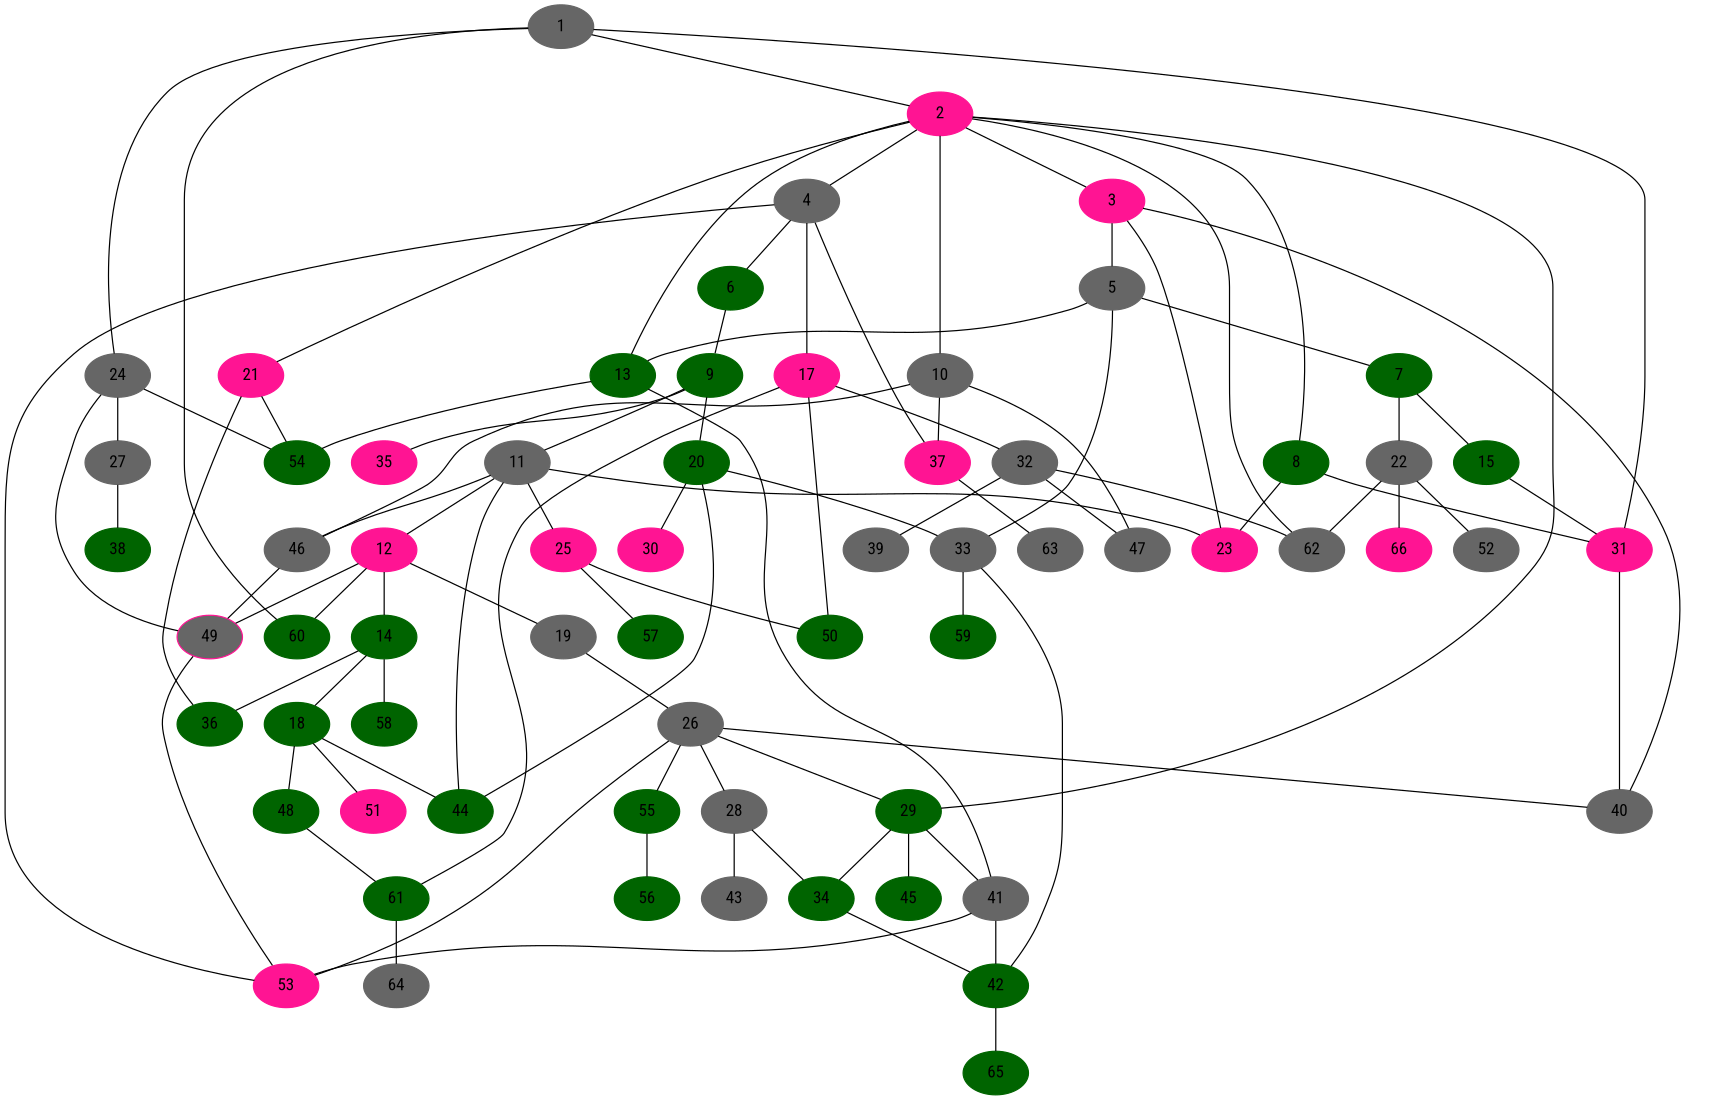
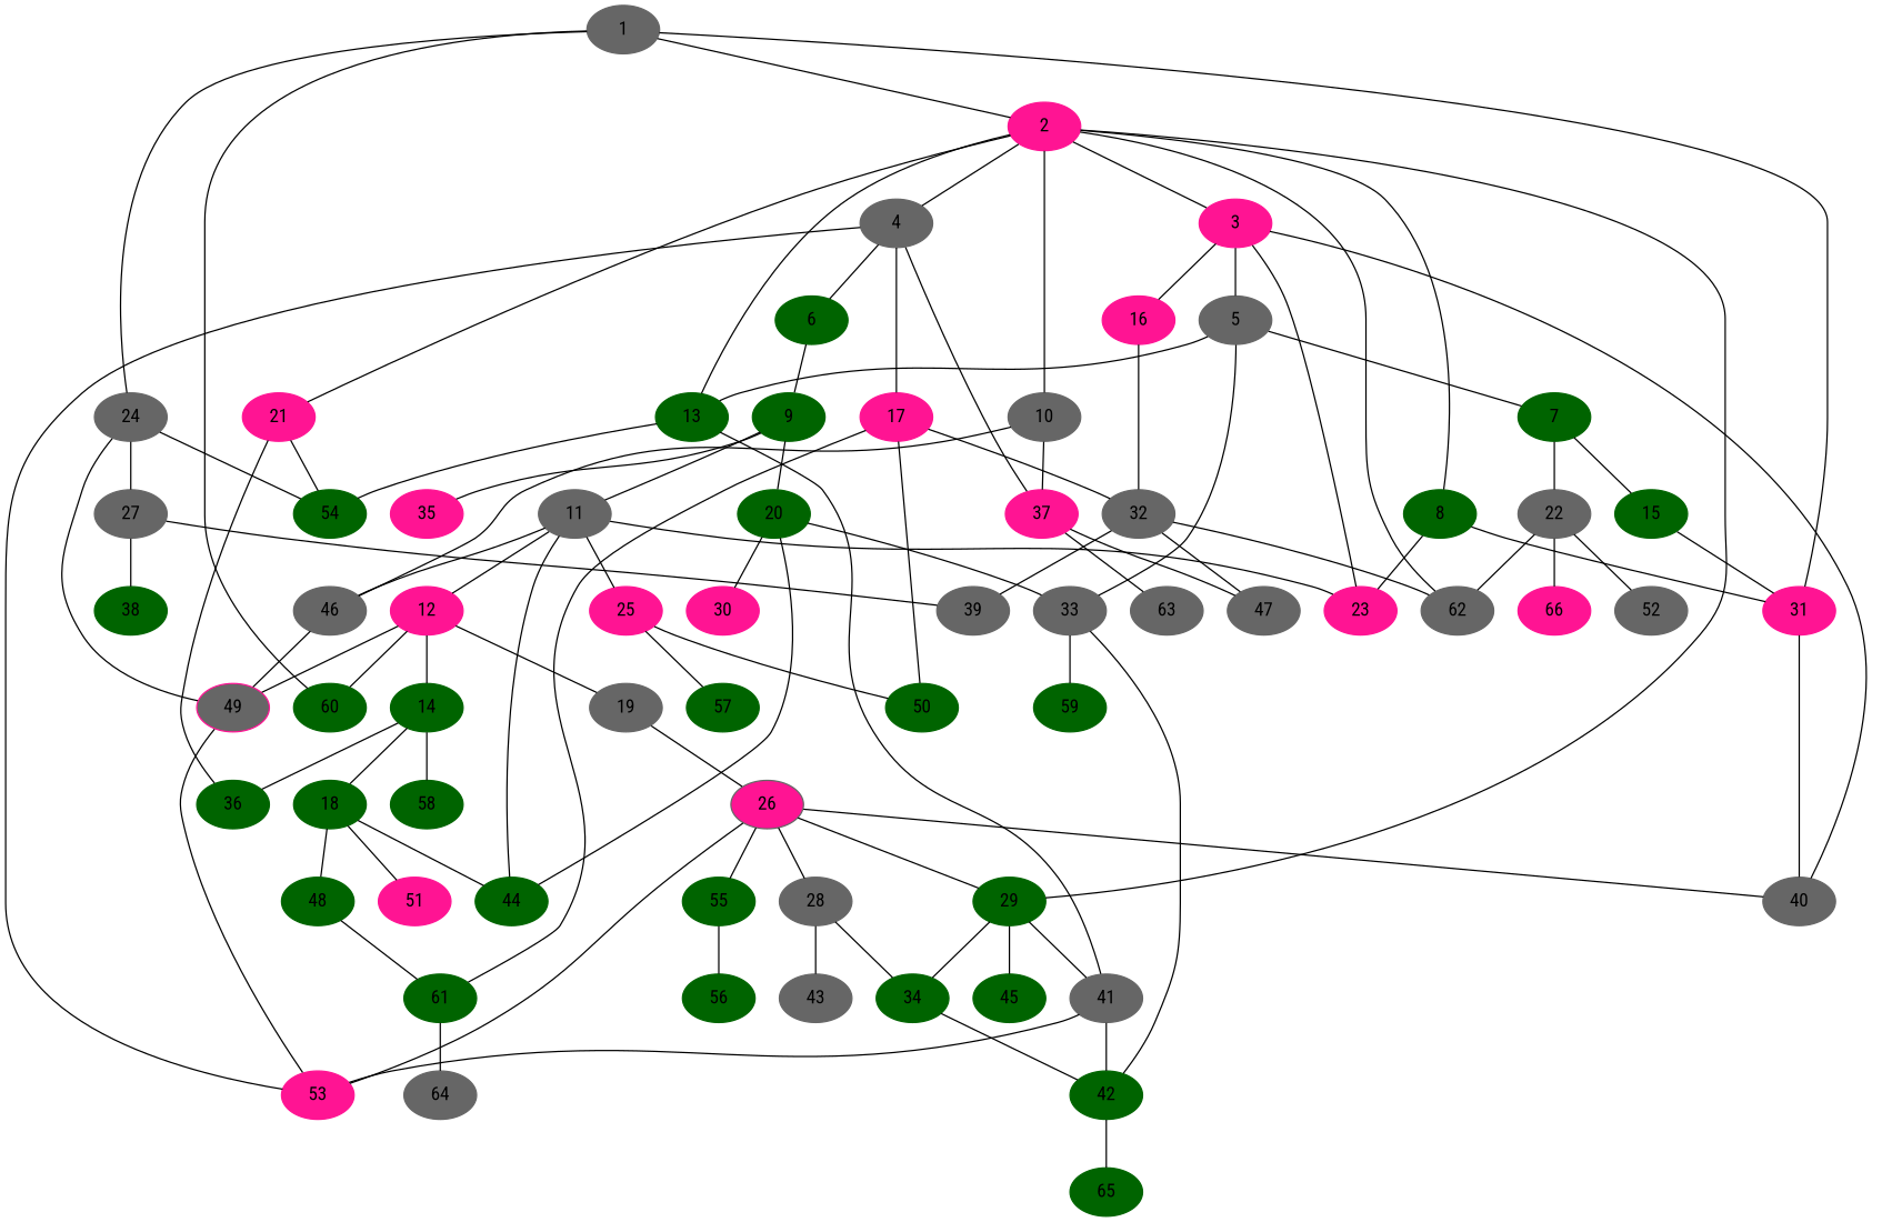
  graph {
    fontname="Roboto Condensed"
    node [color=darkgreen fontname="Roboto Condensed" style=filled]
    edge [fontname="Roboto Condensed"]
    1 [color=gray40]
    2 [color=deeppink]
    24 [color=gray40]
    60
    31 [color=deeppink]
    3 [color=deeppink]
    4 [color=gray40]
    8
    10 [color=gray40]
    13
    21 [color=deeppink]
    29
    62 [color=gray40]
    54
    27 [color=gray40]
    49 [color=deeppink fillcolor=gray40]
    52 [color=gray40]
    5 [color=gray40]
+   16 [color=deeppink]
    23 [color=deeppink]
    40 [color=gray40]
    6
    17 [color=deeppink]
    37 [color=deeppink]
    53 [color=deeppink]
    46 [color=gray40]
    41 [color=gray40]
    36
    34
    45
    7
    33 [color=gray40]
    32 [color=gray40]
    9
    50
    61
    47 [color=gray40]
    63 [color=gray40]
    15
    22 [color=gray40]
    42
    59
    11 [color=gray40]
    20
    35 [color=deeppink]
    66 [color=deeppink]
    12 [color=deeppink]
    25 [color=deeppink]
    44
    30 [color=deeppink]
    14
    19 [color=gray40]
    57
    18
    58
-   26 [color=gray40]
+   26 [color=gray40 fillcolor=deeppink]
    48
    51 [color=deeppink]
    39 [color=gray40]
    64 [color=gray40]
    28 [color=gray40]
    55
    38
    43 [color=gray40]
    56
    65
    1 -- 2
    1 -- 24
    1 -- 60
    1 -- 31
    2 -- 3
    2 -- 4
    2 -- 8
    2 -- 10
    2 -- 13
    2 -- 21
    2 -- 29
    2 -- 62
    24 -- 54
    24 -- 27
    24 -- 49
    31 -- 40
    3 -- 5
+   3 -- 16
    3 -- 23
    3 -- 40
    4 -- 6
    4 -- 17
    4 -- 37
    4 -- 53
    8 -- 31
    8 -- 23
    10 -- 37
    10 -- 46
    13 -- 54
    13 -- 41
    21 -- 54
    21 -- 36
    29 -- 41
    29 -- 34
    29 -- 45
+   27 -- 39
    27 -- 38
    49 -- 53
    5 -- 13
    5 -- 7
    5 -- 33
+   16 -- 32
    6 -- 9
    17 -- 32
    17 -- 50
    17 -- 61
-   10 -- 47
+   37 -- 47
    37 -- 63
    46 -- 49
    41 -- 53
    41 -- 42
    34 -- 42
    7 -- 15
    7 -- 22
    33 -- 42
    33 -- 59
    32 -- 62
    32 -- 47
    32 -- 39
    9 -- 11
    9 -- 20
    9 -- 35
    61 -- 64
    15 -- 31
    22 -- 62
    22 -- 52
    22 -- 66
    42 -- 65
    11 -- 23
    11 -- 46
    11 -- 12
    11 -- 25
    11 -- 44
    20 -- 33
    20 -- 44
    20 -- 30
    12 -- 60
    12 -- 49
    12 -- 14
    12 -- 19
    25 -- 50
    25 -- 57
    14 -- 36
    14 -- 18
    14 -- 58
    19 -- 26
    18 -- 44
    18 -- 48
    18 -- 51
    26 -- 29
    26 -- 40
    26 -- 53
    26 -- 28
    26 -- 55
    48 -- 61
    28 -- 34
    28 -- 43
    55 -- 56
  }
